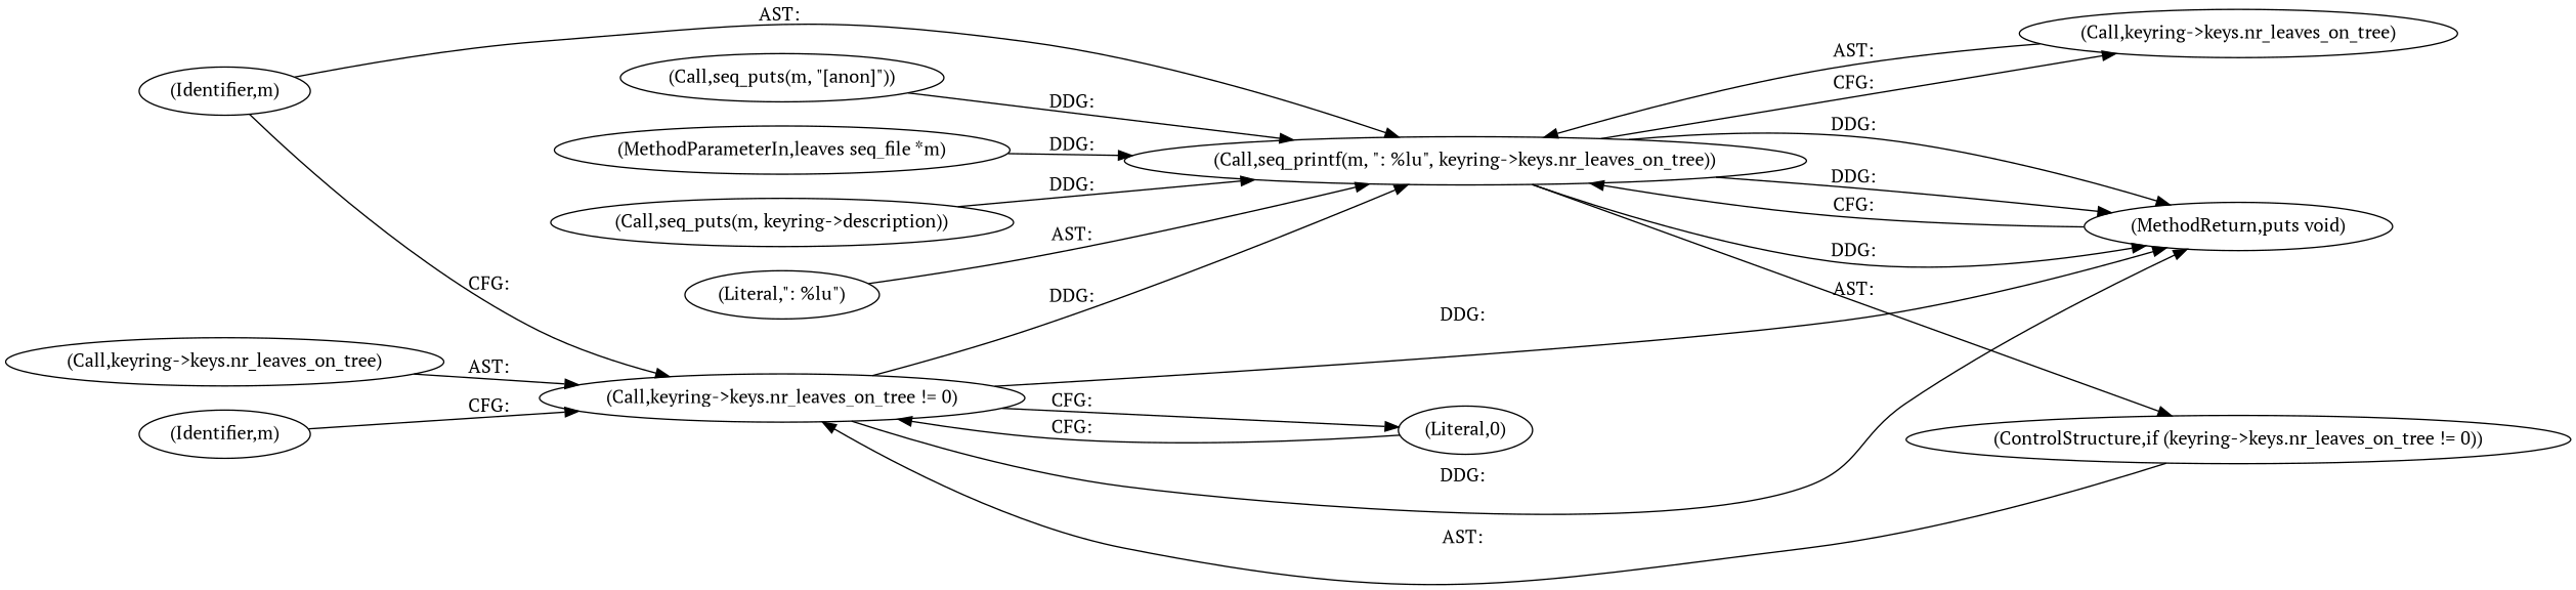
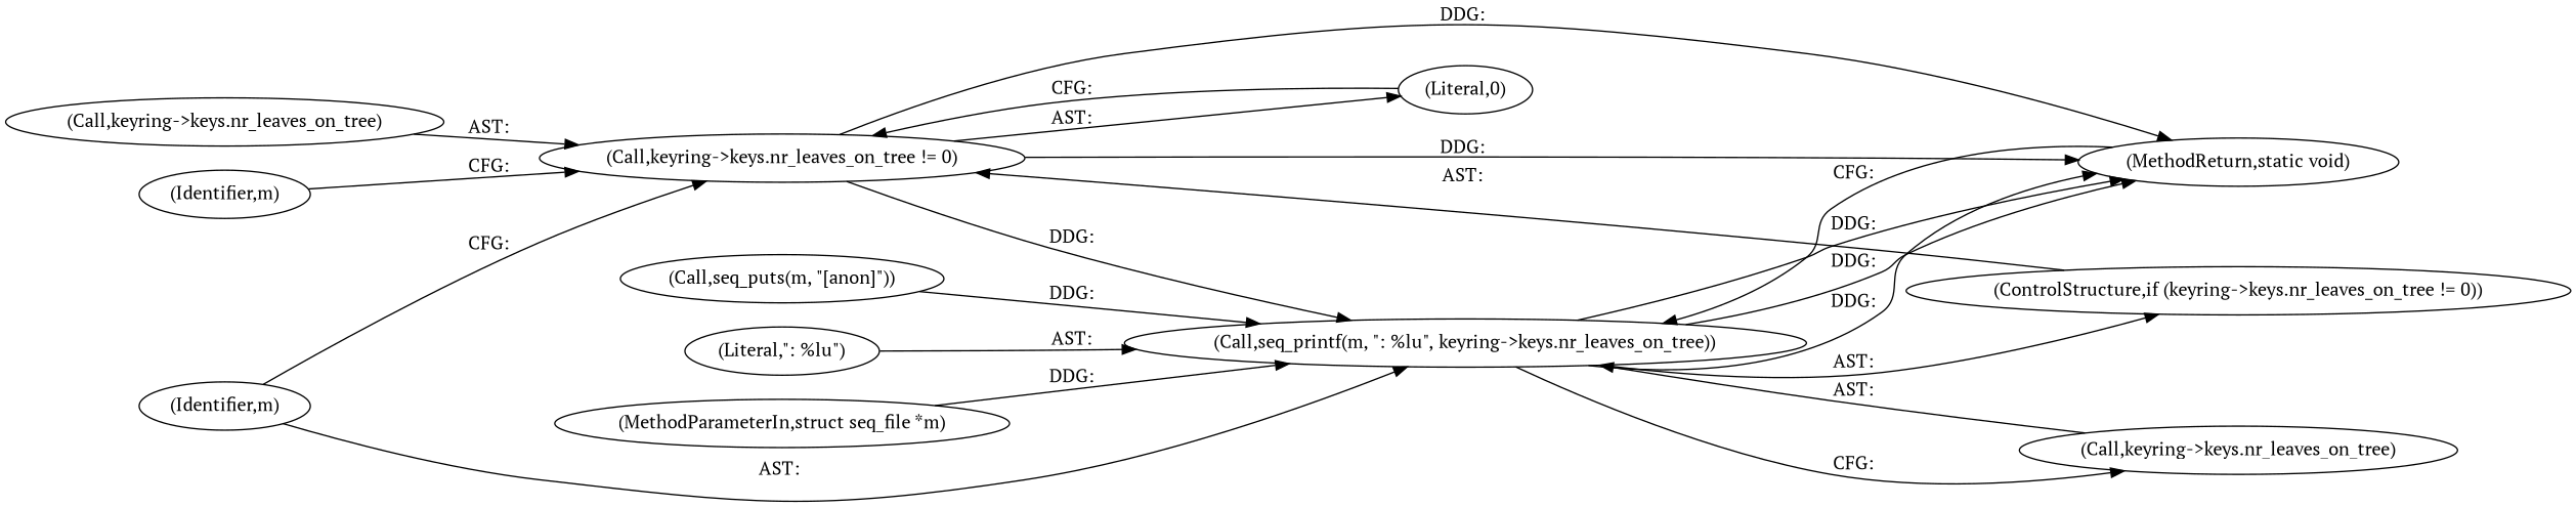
  digraph {
    fontname="PT Serif"
    rankdir=LR
    node [fontname="PT Serif"]
    edge [fontname="PT Serif"]
    n1 [label="(Call,keyring->keys.nr_leaves_on_tree != 0)"]
    n2 [label="(Call,seq_printf(m, \": %lu\", keyring->keys.nr_leaves_on_tree))"]
-   n3 [label="(MethodReturn,puts void)"]
+   n3 [label="(MethodReturn,static void)"]
    n4 [label="(Literal,0)"]
    n5 [label="(ControlStructure,if (keyring->keys.nr_leaves_on_tree != 0))"]
    n6 [label="(Call,keyring->keys.nr_leaves_on_tree)"]
    n7 [label="(Call,seq_puts(m, \"[anon]\"))"]
    n8 [label="(Identifier,m)"]
-   n9 [label="(MethodParameterIn,leaves seq_file *m)"]
-   n10 [label="(Call,seq_puts(m, keyring->description))"]
+   n9 [label="(MethodParameterIn,struct seq_file *m)"]
    n11 [label="(Call,keyring->keys.nr_leaves_on_tree)"]
    n12 [label="(Identifier,m)"]
    n13 [label="(Literal,\": %lu\")"]
    n1 -> n2 [label="DDG: "]
    n1 -> n3 [label="DDG: "]
    n1 -> n3 [label="DDG: "]
-   n1 -> n4 [label="CFG: "]
+   n1 -> n4 [label="AST: "]
    n2 -> n3 [label="DDG: "]
    n2 -> n3 [label="DDG: "]
    n2 -> n3 [label="DDG: "]
    n2 -> n5 [label="AST: "]
    n2 -> n6 [label="CFG: "]
    n3 -> n2 [label="CFG: "]
    n4 -> n1 [label="CFG: "]
    n5 -> n1 [label="AST: "]
    n6 -> n2 [label="AST: "]
    n7 -> n2 [label="DDG: "]
    n8 -> n1 [label="CFG: "]
    n8 -> n2 [label="AST: "]
    n9 -> n2 [label="DDG: "]
-   n10 -> n2 [label="DDG: "]
    n11 -> n1 [label="AST: "]
    n12 -> n1 [label="CFG: "]
    n13 -> n2 [label="AST: "]
  }
